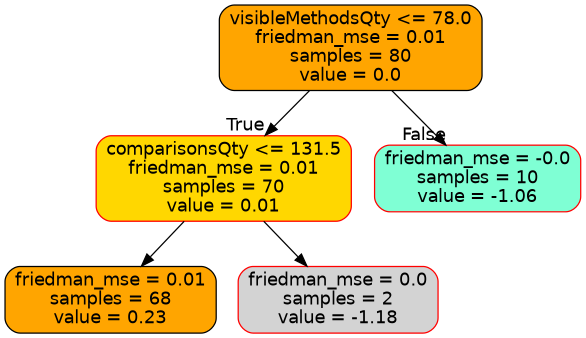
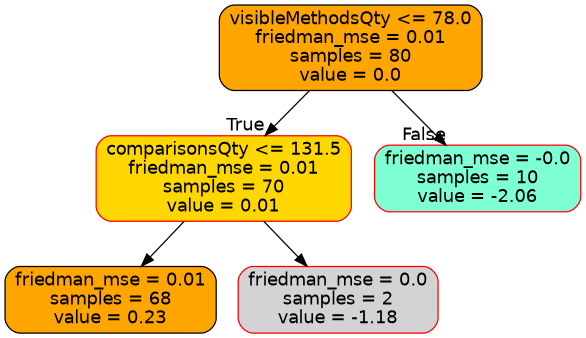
  digraph {
    node [color=red fillcolor=orange fontname=helvetica shape=box style="filled, rounded"]
    edge [fontname=helvetica]
    n1 [color=black label="visibleMethodsQty <= 78.0\nfriedman_mse = 0.01\nsamples = 80\nvalue = 0.0"]
    n2 [fillcolor=gold label="comparisonsQty <= 131.5\nfriedman_mse = 0.01\nsamples = 70\nvalue = 0.01"]
-   n3 [fillcolor=aquamarine label="friedman_mse = -0.0\nsamples = 10\nvalue = -1.06"]
+   n3 [fillcolor=aquamarine label="friedman_mse = -0.0\nsamples = 10\nvalue = -2.06"]
    n4 [color=black label="friedman_mse = 0.01\nsamples = 68\nvalue = 0.23"]
    n5 [fillcolor=lightgrey label="friedman_mse = 0.0\nsamples = 2\nvalue = -1.18"]
    n1 -> n2 [headlabel=True labelangle=45 labeldistance=2.5]
    n1 -> n3 [headlabel=False labelangle=-45 labeldistance=2.5]
    n2 -> n4
    n2 -> n5
  }
